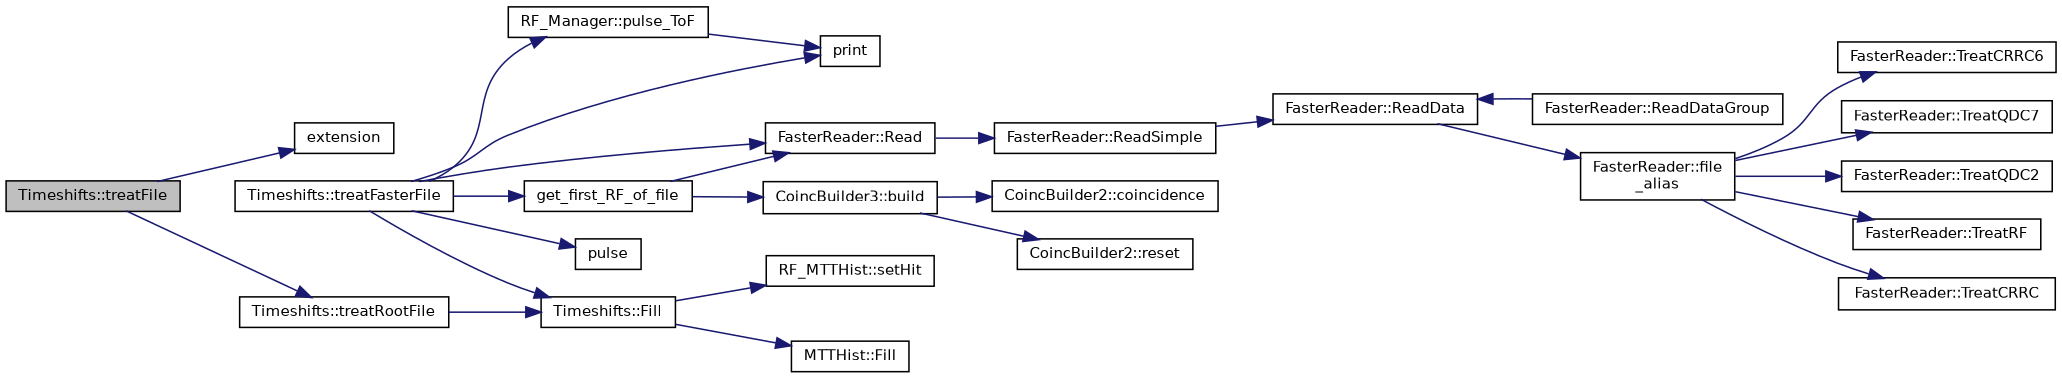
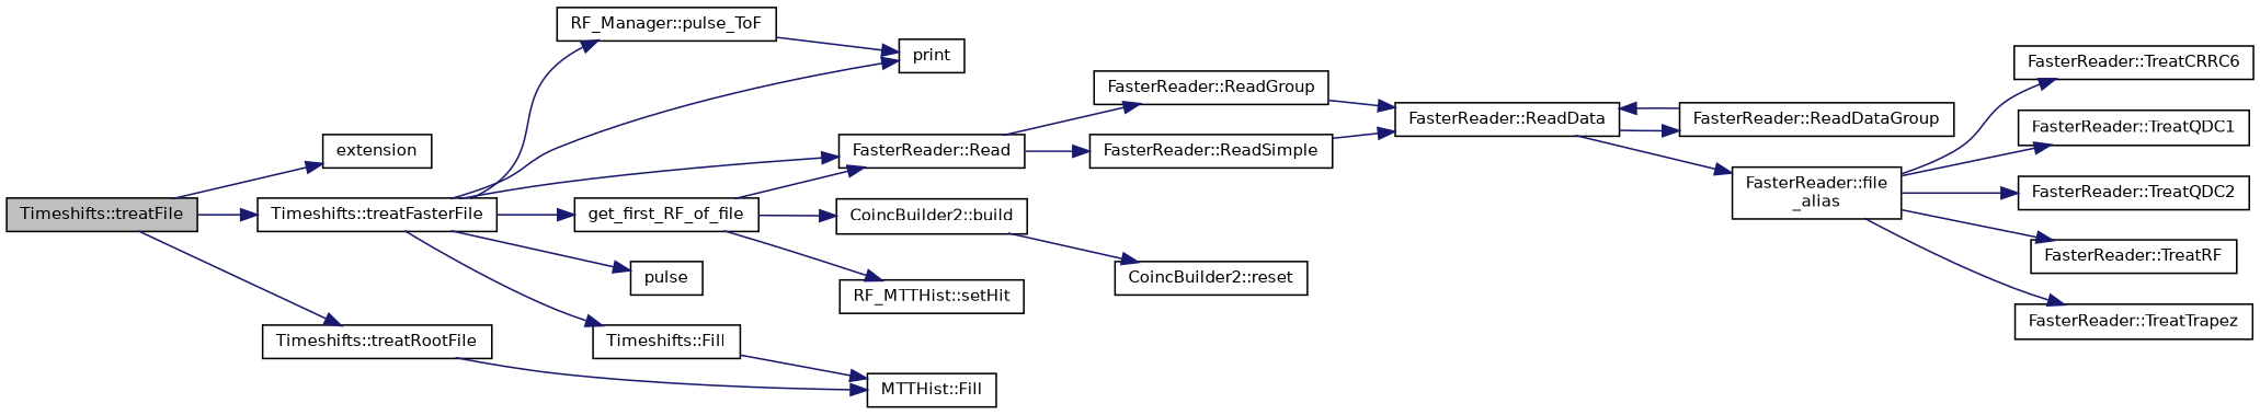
  digraph {
    rankdir=LR
    node [color=black fillcolor=white fontname=Helvetica fontsize=10 shape=record style=filled]
    edge [color=midnightblue fontname=Helvetica fontsize=10 labelfontname=Helvetica labelfontsize=10 style=solid]
    n1 [fillcolor=grey75 fontcolor=black height=0.2 label="Timeshifts::treatFile" width=0.4]
    n2 [height=0.2 label=extension width=0.4]
    n3 [height=0.2 label="Timeshifts::treatFasterFile" width=0.4]
    n4 [height=0.2 label="Timeshifts::treatRootFile" width=0.4]
    n5 [height=0.2 label="Timeshifts::Fill" width=0.4]
    n6 [height=0.2 label=get_first_RF_of_file width=0.4]
    n7 [height=0.2 label="FasterReader::Read" width=0.4]
    n8 [height=0.2 label=pulse width=0.4]
    n9 [height=0.2 label=print width=0.4]
    n10 [height=0.2 label="RF_Manager::pulse_ToF" width=0.4]
-   n11 [height=0.2 label="CoincBuilder3::build" width=0.4]
-   n12 [height=0.2 label="CoincBuilder2::coincidence" width=0.4]
+   n11 [height=0.2 label="CoincBuilder2::build" width=0.4]
    n13 [height=0.2 label="CoincBuilder2::reset" width=0.4]
    n14 [height=0.2 label="MTTHist::Fill" width=0.4]
    n15 [height=0.2 label="RF_MTTHist::setHit" width=0.4]
+   n16 [height=0.2 label="FasterReader::ReadGroup" width=0.4]
    n17 [height=0.2 label="FasterReader::ReadSimple" width=0.4]
    n18 [height=0.2 label="FasterReader::ReadData" width=0.4]
    n19 [height=0.2 label="FasterReader::ReadDataGroup" width=0.4]
    n20 [height=0.2 label="FasterReader::file\l_alias" width=0.4]
    n21 [height=0.2 label="FasterReader::TreatCRRC6" width=0.4]
-   n22 [height=0.2 label="FasterReader::TreatQDC7" width=0.4]
+   n22 [height=0.2 label="FasterReader::TreatQDC1" width=0.4]
    n23 [height=0.2 label="FasterReader::TreatQDC2" width=0.4]
    n24 [height=0.2 label="FasterReader::TreatRF" width=0.4]
-   n25 [height=0.2 label="FasterReader::TreatCRRC" width=0.4]
+   n25 [height=0.2 label="FasterReader::TreatTrapez" width=0.4]
    n1 -> n2
+   n1 -> n3
    n1 -> n4
    n3 -> n5
    n3 -> n6
    n3 -> n7
    n3 -> n8
    n3 -> n9
    n3 -> n10
-   n4 -> n5
+   n4 -> n14
    n5 -> n14
    n6 -> n7
    n6 -> n11
-   n5 -> n15
+   n6 -> n15
+   n7 -> n16
    n7 -> n17
    n10 -> n9
-   n11 -> n12
    n11 -> n13
+   n16 -> n18
    n17 -> n18
+   n18 -> n19
    n18 -> n20
    n19 -> n18
    n20 -> n21
    n20 -> n22
    n20 -> n23
    n20 -> n24
    n20 -> n25
  }
